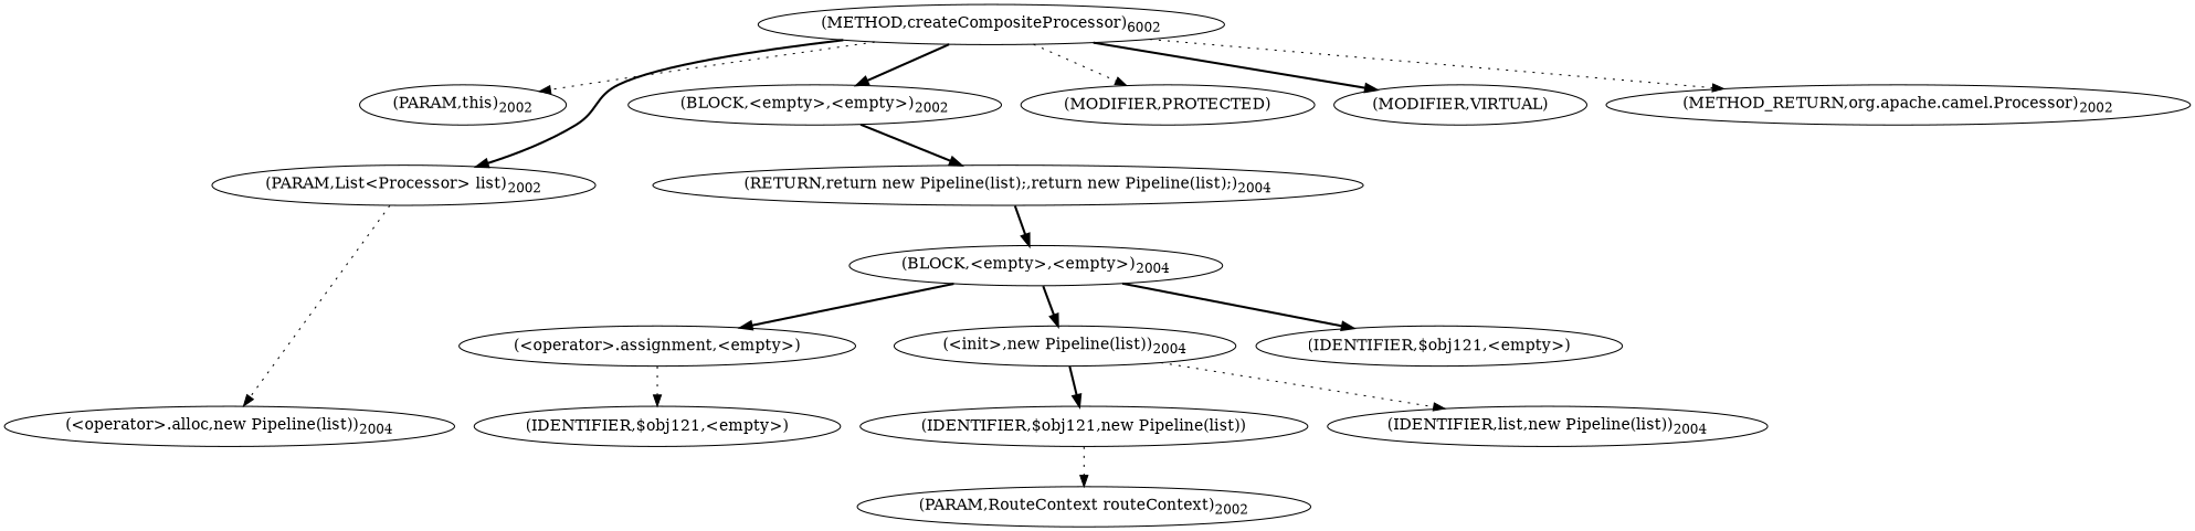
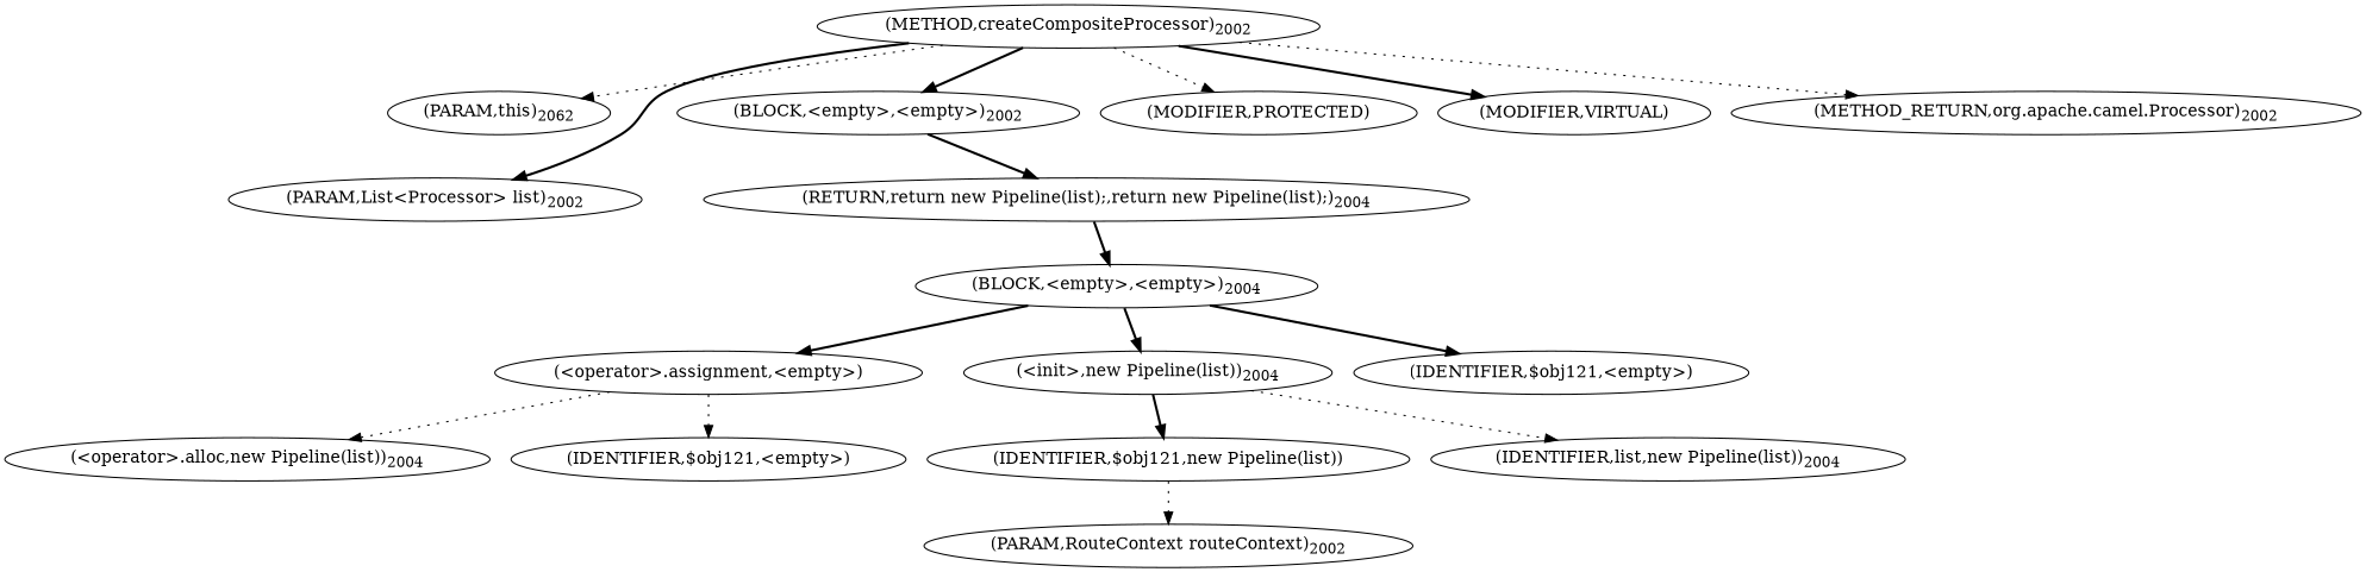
  digraph {
    edge [style=bold]
-   n1 [label=<(METHOD,createCompositeProcessor)<SUB>6002</SUB>>]
-   n2 [label=<(PARAM,this)<SUB>2002</SUB>>]
+   n1 [label=<(METHOD,createCompositeProcessor)<SUB>2002</SUB>>]
+   n2 [label=<(PARAM,this)<SUB>2062</SUB>>]
    n3 [label=<(PARAM,List&lt;Processor&gt; list)<SUB>2002</SUB>>]
    n4 [label=<(BLOCK,&lt;empty&gt;,&lt;empty&gt;)<SUB>2002</SUB>>]
    n5 [label=<(MODIFIER,PROTECTED)>]
    n6 [label=<(MODIFIER,VIRTUAL)>]
    n7 [label=<(METHOD_RETURN,org.apache.camel.Processor)<SUB>2002</SUB>>]
    n8 [label=<(PARAM,RouteContext routeContext)<SUB>2002</SUB>>]
    n9 [label=<(RETURN,return new Pipeline(list);,return new Pipeline(list);)<SUB>2004</SUB>>]
    n10 [label=<(BLOCK,&lt;empty&gt;,&lt;empty&gt;)<SUB>2004</SUB>>]
    n11 [label=<(&lt;operator&gt;.assignment,&lt;empty&gt;)>]
    n12 [label=<(&lt;init&gt;,new Pipeline(list))<SUB>2004</SUB>>]
    n13 [label=<(IDENTIFIER,$obj121,&lt;empty&gt;)>]
    n14 [label=<(IDENTIFIER,$obj121,&lt;empty&gt;)>]
    n15 [label=<(&lt;operator&gt;.alloc,new Pipeline(list))<SUB>2004</SUB>>]
    n16 [label=<(IDENTIFIER,$obj121,new Pipeline(list))>]
    n17 [label=<(IDENTIFIER,list,new Pipeline(list))<SUB>2004</SUB>>]
    n1 -> n2 [style=dotted]
    n1 -> n3
    n1 -> n4
    n1 -> n5 [style=dotted]
    n1 -> n6
    n1 -> n7 [style=dotted]
    n4 -> n9
    n9 -> n10
    n10 -> n11
    n10 -> n12
    n10 -> n13
    n11 -> n14 [style=dotted]
-   n3 -> n15 [style=dotted]
+   n11 -> n15 [style=dotted]
    n12 -> n16
    n12 -> n17 [style=dotted]
    n16 -> n8 [style=dotted]
  }
